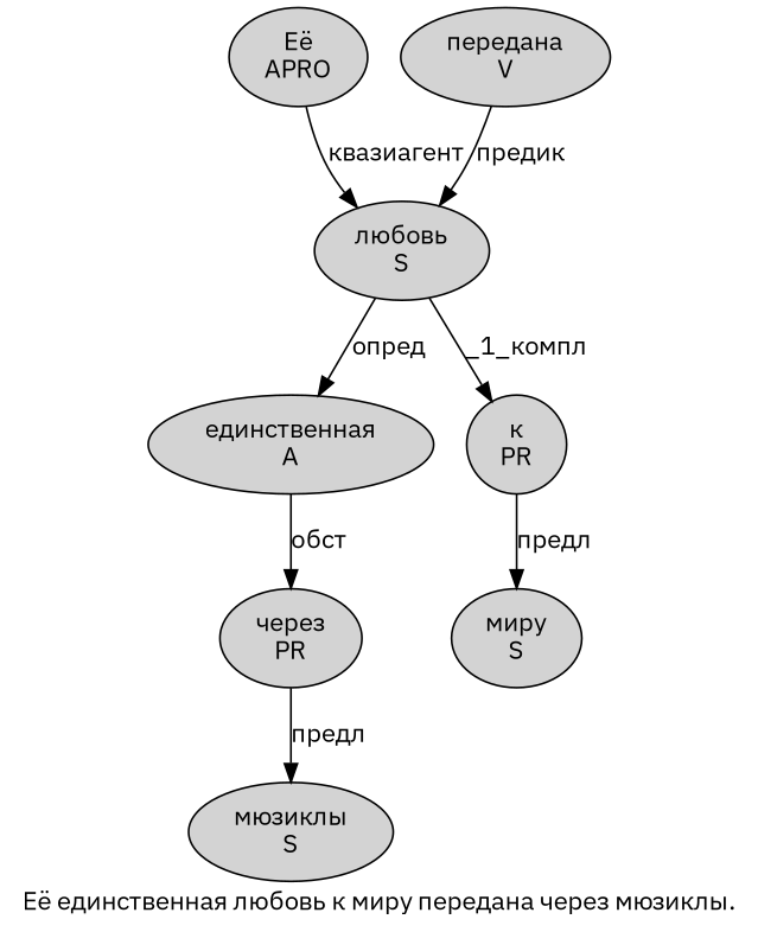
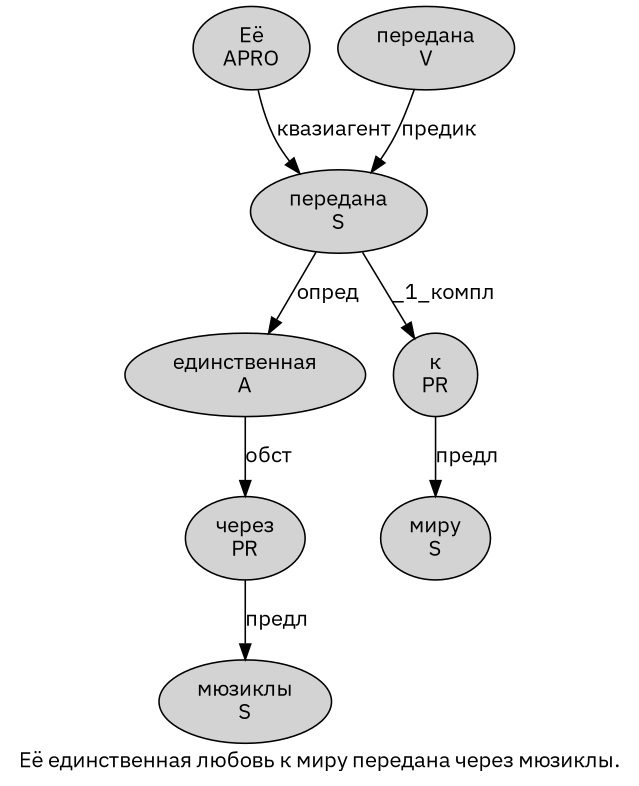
  digraph {
    fontname="IBM Plex Sans"
    label="Её единственная любовь к миру передана через мюзиклы."
    node [fillcolor=lightgray fontname="IBM Plex Sans" penwidth=1 shape=ellipse style=filled]
    edge [fontname="IBM Plex Sans"]
    n1 [label="Её\nAPRO"]
-   n2 [label="любовь\nS"]
+   n2 [label="передана\nS"]
    n3 [label="единственная\nA"]
    n4 [label="через\nPR"]
    n5 [label="к\nPR"]
    n6 [label="миру\nS"]
    n7 [label="передана\nV"]
    n8 [label="мюзиклы\nS"]
    n1 -> n2 [label="квазиагент"]
    n2 -> n3 [label="опред"]
    n2 -> n5 [label="_1_компл"]
    n3 -> n4 [label="обст"]
    n4 -> n8 [label="предл"]
    n5 -> n6 [label="предл"]
    n7 -> n2 [label="предик"]
  }
